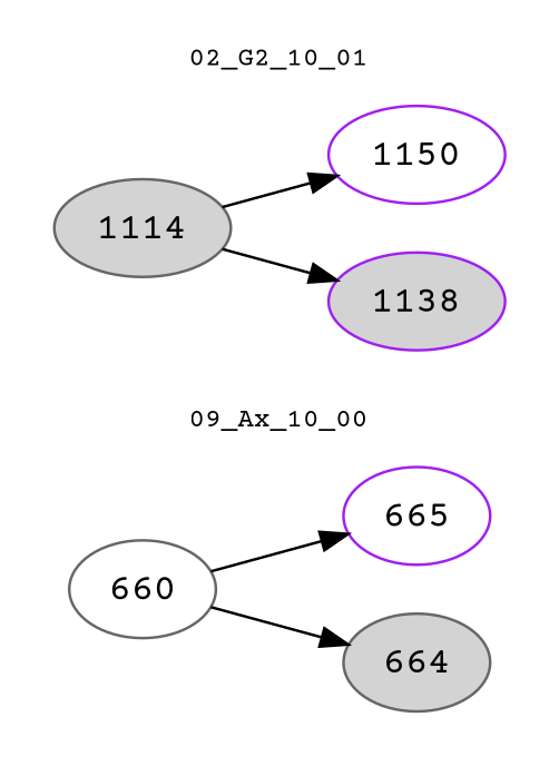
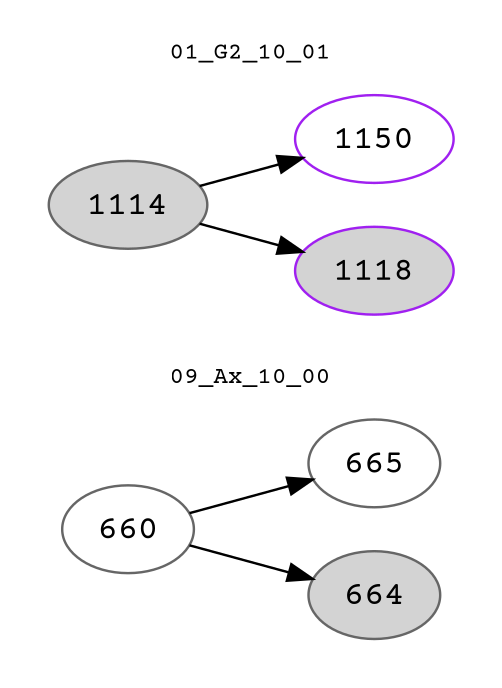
  digraph {
    fontname="Courier Prime"
    rankdir=LR
    node [color=gray40 fillcolor=white fontname="Courier Prime" style=filled]
    edge [color=black fontname="Courier Prime"]
    n1 [label=660]
    n2 [fillcolor=lightgrey label=664]
-   n3 [color=purple label=665]
+   n3 [label=665]
    n4 [fillcolor=lightgrey label=1114]
-   n5 [color=purple fillcolor=lightgrey label=1138]
+   n5 [color=purple fillcolor=lightgrey label=1118]
    n6 [color=purple label=1150]
    subgraph cluster_1 {
      color=white
      fontsize=10
      label="09_Ax_10_00"
      n1
      n2
      n3
    }
    subgraph cluster_2 {
      color=white
      fontsize=10
-     label="02_G2_10_01"
+     label="01_G2_10_01"
      n4
      n5
      n6
    }
    n1 -> n2
    n1 -> n3
    n4 -> n5
    n4 -> n6
  }
